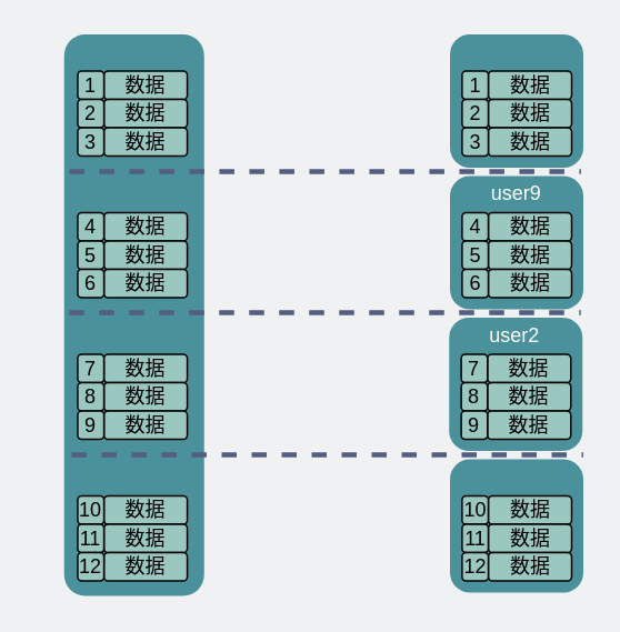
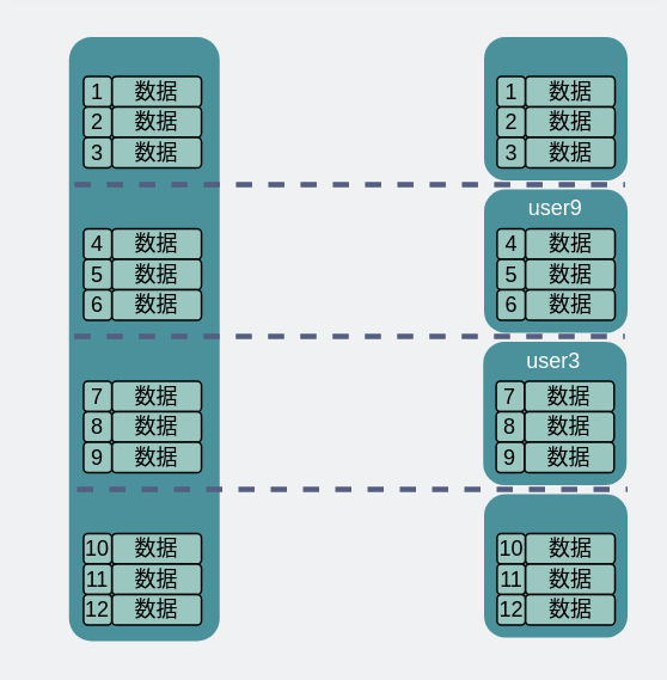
  <mxCell id="0" />
  <mxCell id="1" parent="0" />
  <mxCell id="2" value="&lt;font color=&quot;#ffffff&quot;&gt;&lt;span style=&quot;font-size: 16px&quot;&gt;&lt;br&gt;&lt;/span&gt;&lt;/font&gt;" style="whiteSpace=wrap;html=1;aspect=fixed;rounded=1;strokeColor=none;fillColor=#4A919B;" parent="1" vertex="1"><mxGeometry x="269.5" y="20" width="80" height="80" as="geometry" /></mxCell>
  <mxCell id="3" value="数据" style="rounded=1;whiteSpace=wrap;html=1;fillColor=#9AC7BF;strokeColor=default;fontColor=#000000;align=center;" parent="1" vertex="1"><mxGeometry x="292.5" y="42" width="50" height="17" as="geometry" /></mxCell>
  <mxCell id="4" value="&lt;font&gt;1&lt;/font&gt;" style="rounded=1;whiteSpace=wrap;html=1;fillColor=#9AC7BF;strokeColor=default;fontColor=#000000;" parent="1" vertex="1"><mxGeometry x="276.75" y="42" width="15.75" height="17" as="geometry" /></mxCell>
  <mxCell id="5" value="数据" style="rounded=1;whiteSpace=wrap;html=1;fillColor=#9AC7BF;strokeColor=default;fontColor=#000000;align=center;" parent="1" vertex="1"><mxGeometry x="292.5" y="59" width="50" height="17" as="geometry" /></mxCell>
  <mxCell id="6" value="&lt;font&gt;2&lt;/font&gt;" style="rounded=1;whiteSpace=wrap;html=1;fillColor=#9AC7BF;strokeColor=default;fontColor=#000000;" parent="1" vertex="1"><mxGeometry x="276.75" y="59" width="15.75" height="17" as="geometry" /></mxCell>
  <mxCell id="7" value="数据" style="rounded=1;whiteSpace=wrap;html=1;fillColor=#9AC7BF;strokeColor=default;fontColor=#000000;align=center;" parent="1" vertex="1"><mxGeometry x="292.5" y="76" width="50" height="17" as="geometry" /></mxCell>
  <mxCell id="8" value="&lt;font&gt;3&lt;/font&gt;" style="rounded=1;whiteSpace=wrap;html=1;fillColor=#9AC7BF;strokeColor=default;fontColor=#000000;" parent="1" vertex="1"><mxGeometry x="276.75" y="76" width="15.75" height="17" as="geometry" /></mxCell>
  <mxCell id="9" value="&lt;font color=&quot;#ffffff&quot;&gt;&lt;span style=&quot;font-size: 16px&quot;&gt;&lt;br&gt;&lt;/span&gt;&lt;/font&gt;" style="whiteSpace=wrap;html=1;aspect=fixed;rounded=1;strokeColor=none;fillColor=#4A919B;" parent="1" vertex="1"><mxGeometry x="269.5" y="105" width="80" height="80" as="geometry" /></mxCell>
  <mxCell id="10" value="数据" style="rounded=1;whiteSpace=wrap;html=1;fillColor=#9AC7BF;strokeColor=default;fontColor=#000000;align=center;" parent="1" vertex="1"><mxGeometry x="292.5" y="127" width="50" height="17" as="geometry" /></mxCell>
  <mxCell id="11" value="&lt;font color=&quot;#ffffff&quot;&gt;user9&lt;/font&gt;" style="text;html=1;strokeColor=none;fillColor=none;align=center;verticalAlign=middle;whiteSpace=wrap;rounded=0;dashed=1;fontColor=#535E80;" parent="1" vertex="1"><mxGeometry x="281.5" y="105" width="55" height="22" as="geometry" /></mxCell>
  <mxCell id="12" value="&lt;font&gt;4&lt;/font&gt;" style="rounded=1;whiteSpace=wrap;html=1;fillColor=#9AC7BF;strokeColor=default;fontColor=#000000;" parent="1" vertex="1"><mxGeometry x="276.75" y="127" width="15.75" height="17" as="geometry" /></mxCell>
  <mxCell id="13" value="数据" style="rounded=1;whiteSpace=wrap;html=1;fillColor=#9AC7BF;strokeColor=default;fontColor=#000000;align=center;" parent="1" vertex="1"><mxGeometry x="292.5" y="144" width="50" height="17" as="geometry" /></mxCell>
  <mxCell id="14" value="&lt;font&gt;5&lt;/font&gt;" style="rounded=1;whiteSpace=wrap;html=1;fillColor=#9AC7BF;strokeColor=default;fontColor=#000000;" parent="1" vertex="1"><mxGeometry x="276.75" y="144" width="15.75" height="17" as="geometry" /></mxCell>
  <mxCell id="15" value="数据" style="rounded=1;whiteSpace=wrap;html=1;fillColor=#9AC7BF;strokeColor=default;fontColor=#000000;align=center;" parent="1" vertex="1"><mxGeometry x="292.5" y="161" width="50" height="17" as="geometry" /></mxCell>
  <mxCell id="16" value="&lt;font&gt;6&lt;/font&gt;" style="rounded=1;whiteSpace=wrap;html=1;fillColor=#9AC7BF;strokeColor=default;fontColor=#000000;" parent="1" vertex="1"><mxGeometry x="276.75" y="161" width="15.75" height="17" as="geometry" /></mxCell>
  <mxCell id="17" value="&lt;font color=&quot;#ffffff&quot;&gt;&lt;span style=&quot;font-size: 16px&quot;&gt;&lt;br&gt;&lt;/span&gt;&lt;/font&gt;" style="whiteSpace=wrap;html=1;aspect=fixed;rounded=1;strokeColor=none;fillColor=#4A919B;" parent="1" vertex="1"><mxGeometry x="269" y="190" width="80" height="80" as="geometry" /></mxCell>
  <mxCell id="18" value="数据" style="rounded=1;whiteSpace=wrap;html=1;fillColor=#9AC7BF;strokeColor=default;fontColor=#000000;align=center;" parent="1" vertex="1"><mxGeometry x="292" y="212" width="50" height="17" as="geometry" /></mxCell>
- <mxCell id="19" value="&lt;font color=&quot;#ffffff&quot;&gt;user2&lt;/font&gt;" style="text;html=1;strokeColor=none;fillColor=none;align=center;verticalAlign=middle;whiteSpace=wrap;rounded=0;dashed=1;fontColor=#535E80;" parent="1" vertex="1"><mxGeometry x="281" y="190" width="55" height="22" as="geometry" /></mxCell>
+ <mxCell id="19" value="&lt;font color=&quot;#ffffff&quot;&gt;user3&lt;/font&gt;" style="text;html=1;strokeColor=none;fillColor=none;align=center;verticalAlign=middle;whiteSpace=wrap;rounded=0;dashed=1;fontColor=#535E80;" parent="1" vertex="1"><mxGeometry x="281" y="190" width="55" height="22" as="geometry" /></mxCell>
  <mxCell id="20" value="&lt;font&gt;7&lt;/font&gt;" style="rounded=1;whiteSpace=wrap;html=1;fillColor=#9AC7BF;strokeColor=default;fontColor=#000000;" parent="1" vertex="1"><mxGeometry x="276.25" y="212" width="15.75" height="17" as="geometry" /></mxCell>
  <mxCell id="21" value="数据" style="rounded=1;whiteSpace=wrap;html=1;fillColor=#9AC7BF;strokeColor=default;fontColor=#000000;align=center;" parent="1" vertex="1"><mxGeometry x="292" y="229" width="50" height="17" as="geometry" /></mxCell>
  <mxCell id="22" value="&lt;font&gt;8&lt;/font&gt;" style="rounded=1;whiteSpace=wrap;html=1;fillColor=#9AC7BF;strokeColor=default;fontColor=#000000;" parent="1" vertex="1"><mxGeometry x="276.25" y="229" width="15.75" height="17" as="geometry" /></mxCell>
  <mxCell id="23" value="数据" style="rounded=1;whiteSpace=wrap;html=1;fillColor=#9AC7BF;strokeColor=default;fontColor=#000000;align=center;" parent="1" vertex="1"><mxGeometry x="292" y="246" width="50" height="17" as="geometry" /></mxCell>
  <mxCell id="24" value="&lt;font&gt;9&lt;/font&gt;" style="rounded=1;whiteSpace=wrap;html=1;fillColor=#9AC7BF;strokeColor=default;fontColor=#000000;" parent="1" vertex="1"><mxGeometry x="276.25" y="246" width="15.75" height="17" as="geometry" /></mxCell>
  <mxCell id="25" value="&lt;font color=&quot;#ffffff&quot;&gt;&lt;span style=&quot;font-size: 16px&quot;&gt;&lt;br&gt;&lt;/span&gt;&lt;/font&gt;" style="whiteSpace=wrap;html=1;aspect=fixed;rounded=1;strokeColor=none;fillColor=#4A919B;" parent="1" vertex="1"><mxGeometry x="269.5" y="275" width="80" height="80" as="geometry" /></mxCell>
  <mxCell id="26" value="数据" style="rounded=1;whiteSpace=wrap;html=1;fillColor=#9AC7BF;strokeColor=default;fontColor=#000000;align=center;" parent="1" vertex="1"><mxGeometry x="292.5" y="297" width="50" height="17" as="geometry" /></mxCell>
  <mxCell id="27" value="&lt;font&gt;10&lt;/font&gt;" style="rounded=1;whiteSpace=wrap;html=1;fillColor=#9AC7BF;strokeColor=default;fontColor=#000000;" parent="1" vertex="1"><mxGeometry x="276.75" y="297" width="15.75" height="17" as="geometry" /></mxCell>
  <mxCell id="28" value="数据" style="rounded=1;whiteSpace=wrap;html=1;fillColor=#9AC7BF;strokeColor=default;fontColor=#000000;align=center;" parent="1" vertex="1"><mxGeometry x="292.5" y="314" width="50" height="17" as="geometry" /></mxCell>
  <mxCell id="29" value="&lt;font&gt;11&lt;/font&gt;" style="rounded=1;whiteSpace=wrap;html=1;fillColor=#9AC7BF;strokeColor=default;fontColor=#000000;" parent="1" vertex="1"><mxGeometry x="276.75" y="314" width="15.75" height="17" as="geometry" /></mxCell>
  <mxCell id="30" value="数据" style="rounded=1;whiteSpace=wrap;html=1;fillColor=#9AC7BF;strokeColor=default;fontColor=#000000;align=center;" parent="1" vertex="1"><mxGeometry x="292.5" y="331" width="50" height="17" as="geometry" /></mxCell>
  <mxCell id="31" value="&lt;font&gt;12&lt;/font&gt;" style="rounded=1;whiteSpace=wrap;html=1;fillColor=#9AC7BF;strokeColor=default;fontColor=#000000;" parent="1" vertex="1"><mxGeometry x="276.75" y="331" width="15.75" height="17" as="geometry" /></mxCell>
  <mxCell id="32" value="" style="rounded=1;whiteSpace=wrap;html=1;fillColor=#4A919B;strokeColor=none;" vertex="1" parent="1"><mxGeometry x="38" y="20" width="84" height="337" as="geometry" /></mxCell>
  <mxCell id="33" value="数据" style="rounded=1;whiteSpace=wrap;html=1;fillColor=#9AC7BF;strokeColor=default;fontColor=#000000;align=center;" vertex="1" parent="1"><mxGeometry x="61.88" y="42" width="50" height="17" as="geometry" /></mxCell>
  <mxCell id="34" value="&lt;font&gt;1&lt;/font&gt;" style="rounded=1;whiteSpace=wrap;html=1;fillColor=#9AC7BF;strokeColor=default;fontColor=#000000;" vertex="1" parent="1"><mxGeometry x="46.13" y="42" width="15.75" height="17" as="geometry" /></mxCell>
  <mxCell id="35" value="数据" style="rounded=1;whiteSpace=wrap;html=1;fillColor=#9AC7BF;strokeColor=default;fontColor=#000000;align=center;" vertex="1" parent="1"><mxGeometry x="61.88" y="59" width="50" height="17" as="geometry" /></mxCell>
  <mxCell id="36" value="&lt;font&gt;2&lt;/font&gt;" style="rounded=1;whiteSpace=wrap;html=1;fillColor=#9AC7BF;strokeColor=default;fontColor=#000000;" vertex="1" parent="1"><mxGeometry x="46.13" y="59" width="15.75" height="17" as="geometry" /></mxCell>
  <mxCell id="37" value="数据" style="rounded=1;whiteSpace=wrap;html=1;fillColor=#9AC7BF;strokeColor=default;fontColor=#000000;align=center;" vertex="1" parent="1"><mxGeometry x="61.88" y="76" width="50" height="17" as="geometry" /></mxCell>
  <mxCell id="38" value="&lt;font&gt;3&lt;/font&gt;" style="rounded=1;whiteSpace=wrap;html=1;fillColor=#9AC7BF;strokeColor=default;fontColor=#000000;" vertex="1" parent="1"><mxGeometry x="46.13" y="76" width="15.75" height="17" as="geometry" /></mxCell>
  <mxCell id="39" value="数据" style="rounded=1;whiteSpace=wrap;html=1;fillColor=#9AC7BF;strokeColor=default;fontColor=#000000;align=center;" vertex="1" parent="1"><mxGeometry x="61.88" y="127" width="50" height="17" as="geometry" /></mxCell>
  <mxCell id="40" value="&lt;font&gt;4&lt;/font&gt;" style="rounded=1;whiteSpace=wrap;html=1;fillColor=#9AC7BF;strokeColor=default;fontColor=#000000;" vertex="1" parent="1"><mxGeometry x="46.13" y="127" width="15.75" height="17" as="geometry" /></mxCell>
  <mxCell id="41" value="数据" style="rounded=1;whiteSpace=wrap;html=1;fillColor=#9AC7BF;strokeColor=default;fontColor=#000000;align=center;" vertex="1" parent="1"><mxGeometry x="61.88" y="144" width="50" height="17" as="geometry" /></mxCell>
  <mxCell id="42" value="&lt;font&gt;5&lt;/font&gt;" style="rounded=1;whiteSpace=wrap;html=1;fillColor=#9AC7BF;strokeColor=default;fontColor=#000000;" vertex="1" parent="1"><mxGeometry x="46.13" y="144" width="15.75" height="17" as="geometry" /></mxCell>
  <mxCell id="43" value="数据" style="rounded=1;whiteSpace=wrap;html=1;fillColor=#9AC7BF;strokeColor=default;fontColor=#000000;align=center;" vertex="1" parent="1"><mxGeometry x="61.88" y="161" width="50" height="17" as="geometry" /></mxCell>
  <mxCell id="44" value="&lt;font&gt;6&lt;/font&gt;" style="rounded=1;whiteSpace=wrap;html=1;fillColor=#9AC7BF;strokeColor=default;fontColor=#000000;" vertex="1" parent="1"><mxGeometry x="46.13" y="161" width="15.75" height="17" as="geometry" /></mxCell>
  <mxCell id="45" value="数据" style="rounded=1;whiteSpace=wrap;html=1;fillColor=#9AC7BF;strokeColor=default;fontColor=#000000;align=center;" vertex="1" parent="1"><mxGeometry x="61.88" y="212" width="50" height="17" as="geometry" /></mxCell>
  <mxCell id="46" value="&lt;font&gt;7&lt;/font&gt;" style="rounded=1;whiteSpace=wrap;html=1;fillColor=#9AC7BF;strokeColor=default;fontColor=#000000;" vertex="1" parent="1"><mxGeometry x="46.13" y="212" width="15.75" height="17" as="geometry" /></mxCell>
  <mxCell id="47" value="数据" style="rounded=1;whiteSpace=wrap;html=1;fillColor=#9AC7BF;strokeColor=default;fontColor=#000000;align=center;" vertex="1" parent="1"><mxGeometry x="61.88" y="229" width="50" height="17" as="geometry" /></mxCell>
  <mxCell id="48" value="&lt;font&gt;8&lt;/font&gt;" style="rounded=1;whiteSpace=wrap;html=1;fillColor=#9AC7BF;strokeColor=default;fontColor=#000000;" vertex="1" parent="1"><mxGeometry x="46.13" y="229" width="15.75" height="17" as="geometry" /></mxCell>
  <mxCell id="49" value="数据" style="rounded=1;whiteSpace=wrap;html=1;fillColor=#9AC7BF;strokeColor=default;fontColor=#000000;align=center;" vertex="1" parent="1"><mxGeometry x="61.88" y="246" width="50" height="17" as="geometry" /></mxCell>
  <mxCell id="50" value="&lt;font&gt;9&lt;/font&gt;" style="rounded=1;whiteSpace=wrap;html=1;fillColor=#9AC7BF;strokeColor=default;fontColor=#000000;" vertex="1" parent="1"><mxGeometry x="46.13" y="246" width="15.75" height="17" as="geometry" /></mxCell>
  <mxCell id="51" value="数据" style="rounded=1;whiteSpace=wrap;html=1;fillColor=#9AC7BF;strokeColor=default;fontColor=#000000;align=center;" vertex="1" parent="1"><mxGeometry x="61.88" y="297" width="50" height="17" as="geometry" /></mxCell>
  <mxCell id="52" value="&lt;font&gt;10&lt;/font&gt;" style="rounded=1;whiteSpace=wrap;html=1;fillColor=#9AC7BF;strokeColor=default;fontColor=#000000;" vertex="1" parent="1"><mxGeometry x="46.13" y="297" width="15.75" height="17" as="geometry" /></mxCell>
  <mxCell id="53" value="数据" style="rounded=1;whiteSpace=wrap;html=1;fillColor=#9AC7BF;strokeColor=default;fontColor=#000000;align=center;" vertex="1" parent="1"><mxGeometry x="61.88" y="314" width="50" height="17" as="geometry" /></mxCell>
  <mxCell id="54" value="&lt;font&gt;11&lt;/font&gt;" style="rounded=1;whiteSpace=wrap;html=1;fillColor=#9AC7BF;strokeColor=default;fontColor=#000000;" vertex="1" parent="1"><mxGeometry x="46.13" y="314" width="15.75" height="17" as="geometry" /></mxCell>
  <mxCell id="55" value="数据" style="rounded=1;whiteSpace=wrap;html=1;fillColor=#9AC7BF;strokeColor=default;fontColor=#000000;align=center;" vertex="1" parent="1"><mxGeometry x="61.88" y="331" width="50" height="17" as="geometry" /></mxCell>
  <mxCell id="56" value="&lt;font&gt;12&lt;/font&gt;" style="rounded=1;whiteSpace=wrap;html=1;fillColor=#9AC7BF;strokeColor=default;fontColor=#000000;" vertex="1" parent="1"><mxGeometry x="46.13" y="331" width="15.75" height="17" as="geometry" /></mxCell>
  <mxCell id="57" value="" style="endArrow=none;dashed=1;html=1;rounded=0;strokeWidth=3;strokeColor=#535E80;" edge="1" parent="1"><mxGeometry width="50" height="50" relative="1" as="geometry"><mxPoint x="41" y="187" as="sourcePoint" /><mxPoint x="348" y="187" as="targetPoint" /></mxGeometry></mxCell>
  <mxCell id="58" value="" style="endArrow=none;dashed=1;html=1;rounded=0;strokeWidth=3;strokeColor=#535E80;" edge="1" parent="1"><mxGeometry width="50" height="50" relative="1" as="geometry"><mxPoint x="41.13" y="102.33" as="sourcePoint" /><mxPoint x="348.13" y="102.33" as="targetPoint" /></mxGeometry></mxCell>
  <mxCell id="59" value="" style="endArrow=none;dashed=1;html=1;rounded=0;strokeWidth=3;strokeColor=#535E80;" edge="1" parent="1"><mxGeometry width="50" height="50" relative="1" as="geometry"><mxPoint x="42.5" y="272.33" as="sourcePoint" /><mxPoint x="349.5" y="272.33" as="targetPoint" /></mxGeometry></mxCell>
  <mxCell id="60" value="" style="shape=image;html=1;verticalAlign=top;verticalLabelPosition=bottom;labelBackgroundColor=#ffffff;imageAspect=0;aspect=fixed;image=https://cdn1.iconfinder.com/data/icons/ionicons-outline-vol-1/512/cut-outline-128.png;fontSize=17;fontColor=#535E80;fillColor=#4A919B;" vertex="1" parent="1"><mxGeometry x="20" y="90.87" width="26.13" height="26.13" as="geometry" /></mxCell>
